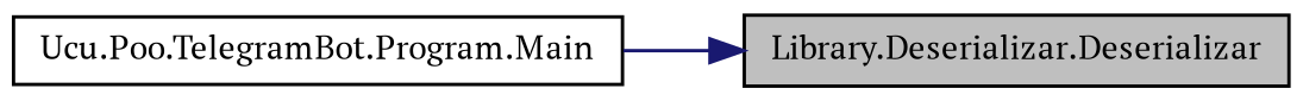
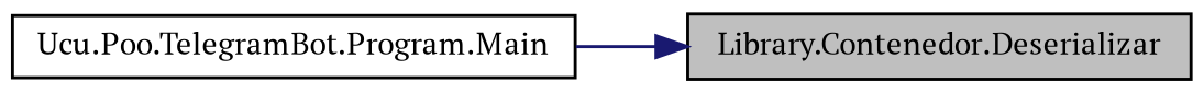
  digraph {
    rankdir=RL
    fontname="PT Serif"
    node [color=black fontname="PT Serif" fontsize=10 shape=record style=filled]
-   n1 [fillcolor=grey75 fontcolor=black height=0.2 label="Library.Deserializar.Deserializar" width=0.4]
+   n1 [fillcolor=grey75 fontcolor=black height=0.2 label="Library.Contenedor.Deserializar" width=0.4]
    n2 [fillcolor=white height=0.2 label="Ucu.Poo.TelegramBot.Program.Main" width=0.4]
    n1 -> n2 [color=midnightblue dir=back fontname="PT Serif" fontsize=10 labelfontname=Helvetica labelfontsize=10 style=solid]
  }
